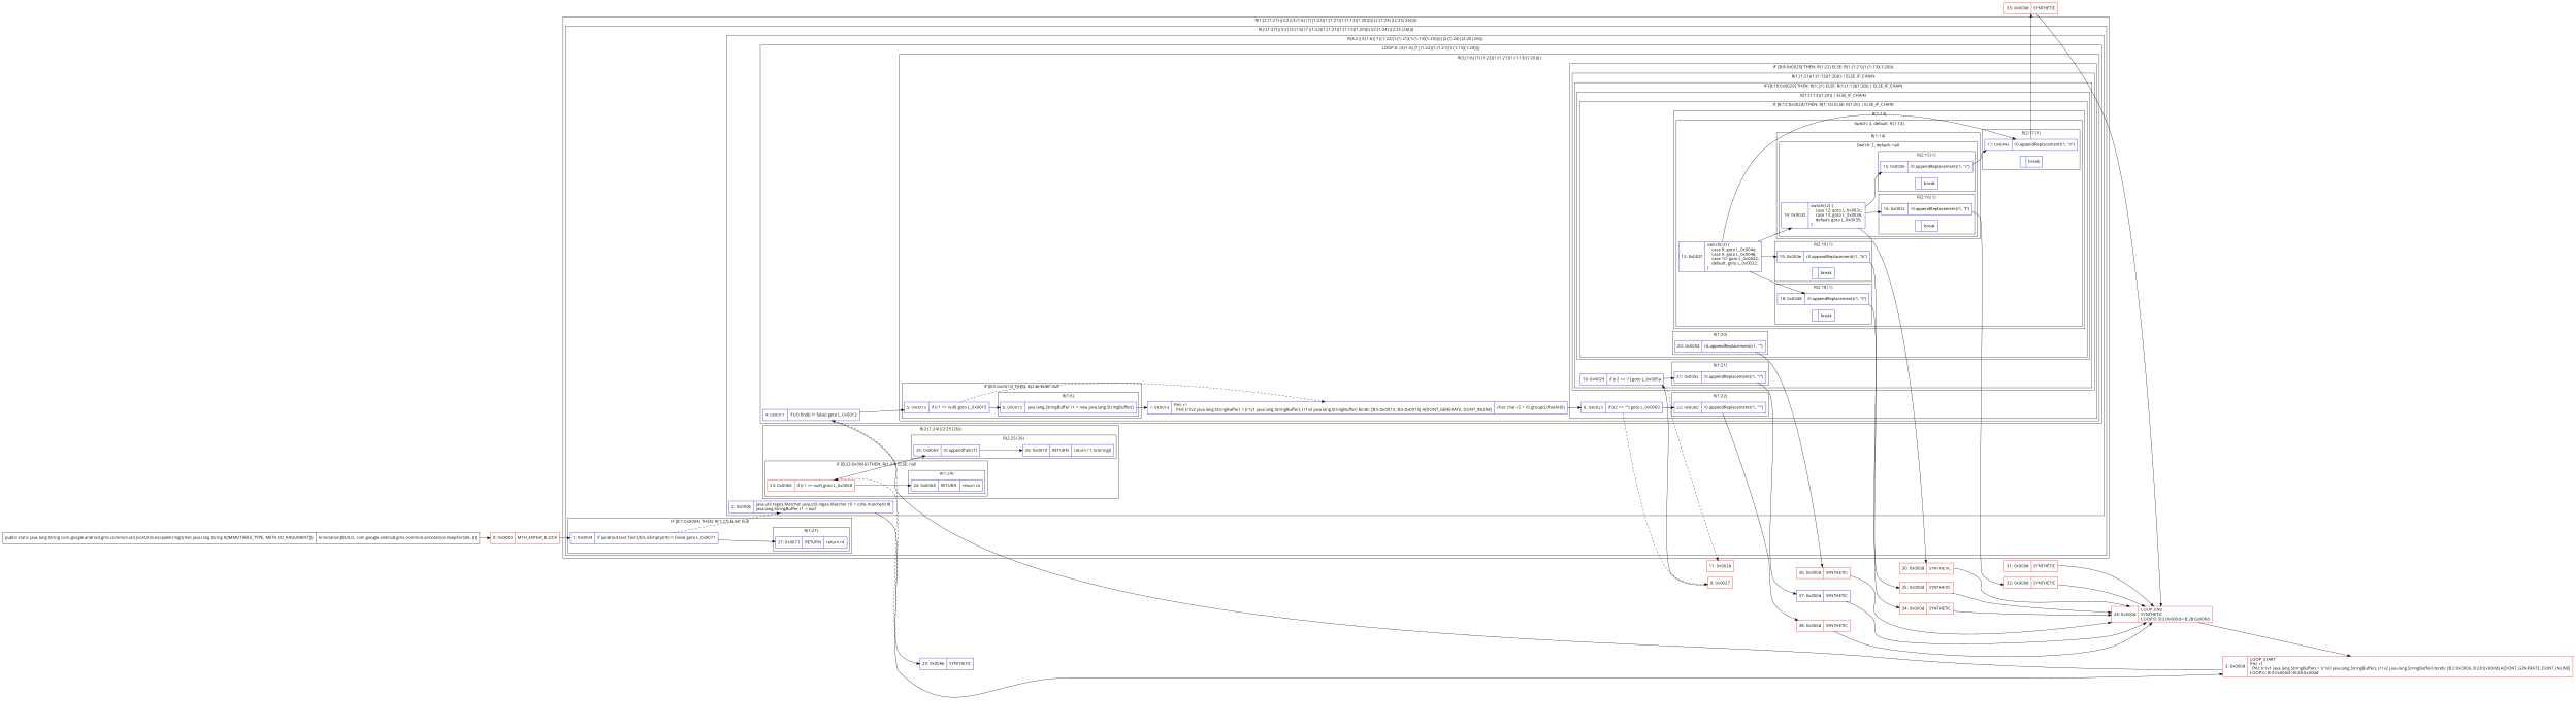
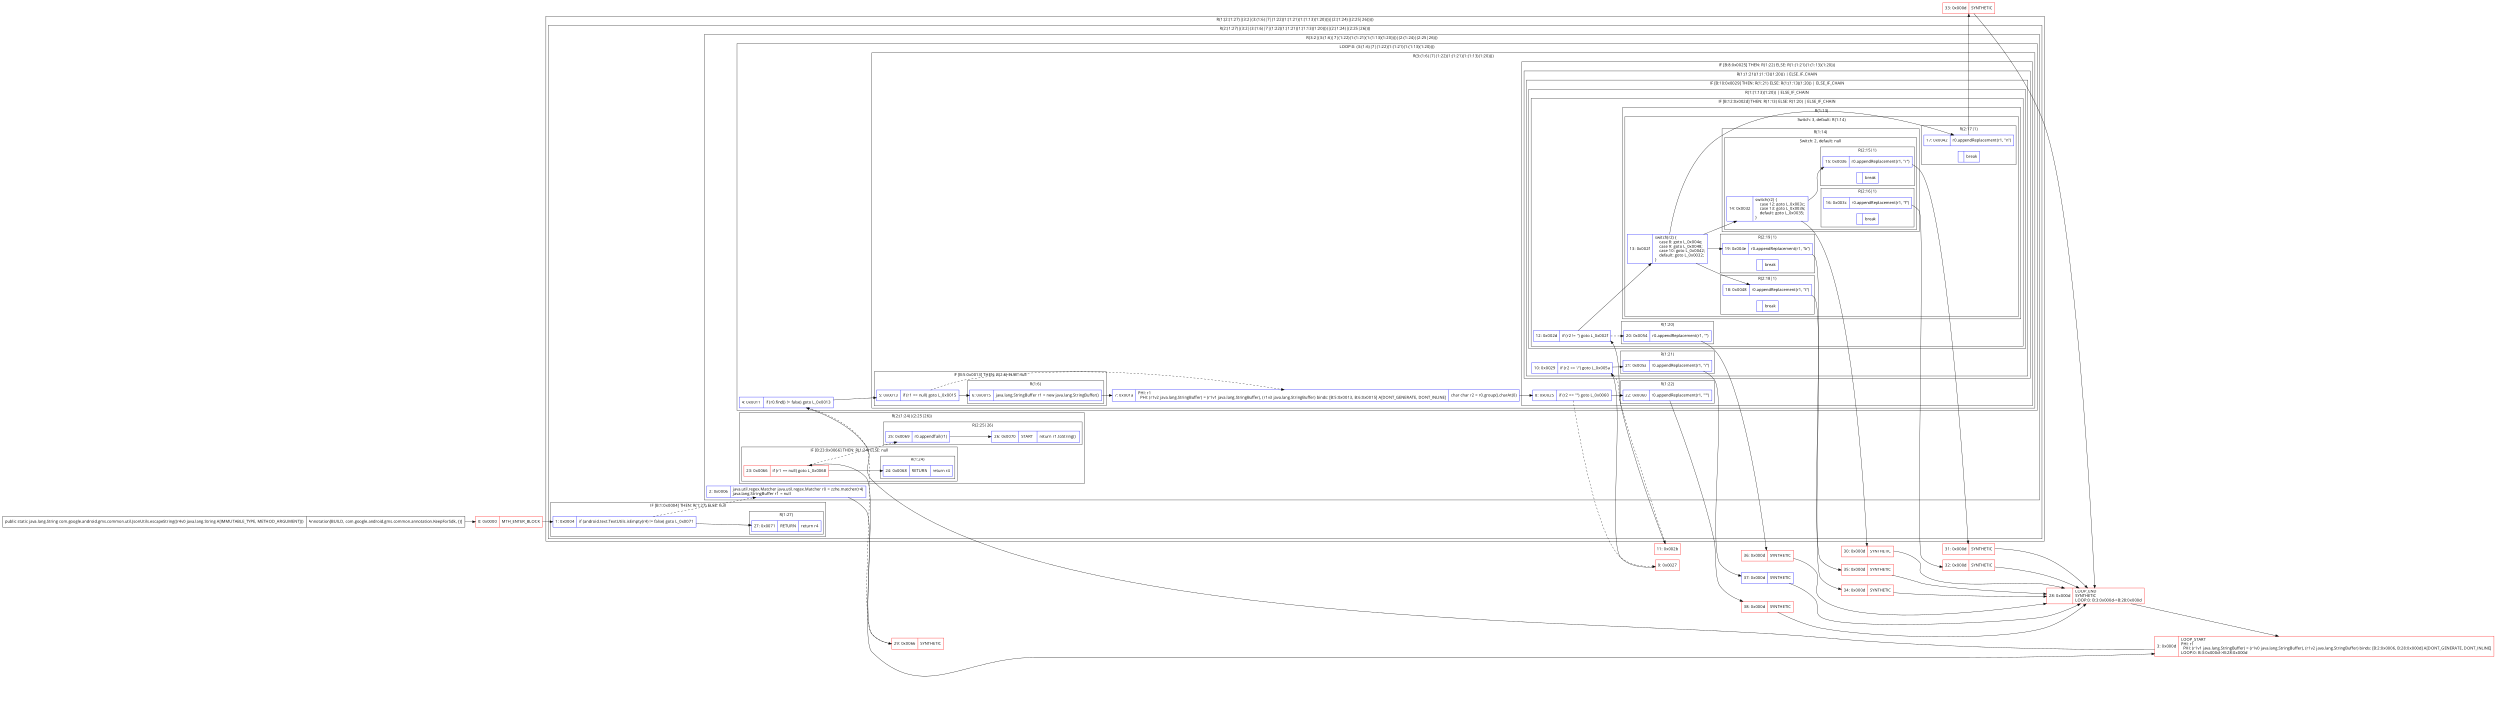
  digraph {
    fontname="Open Sans"
    rankdir=LR
    node [color=blue fontname="Open Sans" shape=record]
    edge [fontname="Open Sans"]
    n1 [label="{27\:\ 0x0071|RETURN\l|return r4\l}"]
    n2 [label="{1\:\ 0x0004|if (android.text.TextUtils.isEmpty(r4) != false) goto L_0x0071\l}"]
    n3 [label="{6\:\ 0x0015|java.lang.StringBuffer r1 = new java.lang.StringBuffer()\l}"]
    n4 [label="{5\:\ 0x0013|if (r1 == null) goto L_0x0015\l}"]
    n5 [label="{22\:\ 0x0060|r0.appendReplacement(r1, \"\"\")\l}"]
    n6 [label="{21\:\ 0x005a|r0.appendReplacement(r1, \"\/\")\l}"]
    n7 [label="{19\:\ 0x004e|r0.appendReplacement(r1, \"b\")\l}"]
    n8 [label="{|break\l}"]
    n9 [label="{18\:\ 0x0048|r0.appendReplacement(r1, \"t\")\l}"]
    n10 [label="{|break\l}"]
    n11 [label="{17\:\ 0x0042|r0.appendReplacement(r1, \"n\")\l}"]
    n12 [label="{|break\l}"]
    n13 [label="{16\:\ 0x003c|r0.appendReplacement(r1, \"f\")\l}"]
    n14 [label="{|break\l}"]
    n15 [label="{15\:\ 0x0036|r0.appendReplacement(r1, \"r\")\l}"]
    n16 [label="{|break\l}"]
    n17 [label="{14\:\ 0x0032|switch(r2) \{\l    case 12: goto L_0x003c;\l    case 13: goto L_0x0036;\l    default: goto L_0x0035;\l\}\l}"]
    n18 [label="{13\:\ 0x002f|switch(r2) \{\l    case 8: goto L_0x004e;\l    case 9: goto L_0x0048;\l    case 10: goto L_0x0042;\l    default: goto L_0x0032;\l\}\l}"]
    n19 [label="{20\:\ 0x0054|r0.appendReplacement(r1, \"\")\l}"]
+   n20 [label="{12\:\ 0x002d|if (r2 != '') goto L_0x002f\l}"]
    n21 [label="{10\:\ 0x0029|if (r2 == '\/') goto L_0x005a\l}"]
    n22 [label="{8\:\ 0x0025|if (r2 == '\"') goto L_0x0060\l}"]
    n23 [label="{7\:\ 0x001a|PHI: r1 \l  PHI: (r1v2 java.lang.StringBuffer) = (r1v1 java.lang.StringBuffer), (r1v3 java.lang.StringBuffer) binds: [B:5:0x0013, B:6:0x0015] A[DONT_GENERATE, DONT_INLINE]\l|char char r2 = r0.group().charAt(0)\l}"]
    n24 [label="{4\:\ 0x0011|if (r0.find() != false) goto L_0x0013\l}"]
    n25 [label="{24\:\ 0x0068|RETURN\l|return r4\l}"]
    n26 [color=red label="{23\:\ 0x0066|if (r1 == null) goto L_0x0068\l}"]
    n27 [label="{25\:\ 0x0069|r0.appendTail(r1)\l}"]
-   n28 [label="{26\:\ 0x0070|RETURN\l|return r1.toString()\l}"]
+   n28 [label="{26\:\ 0x0070|START\l|return r1.toString()\l}"]
    n29 [label="{2\:\ 0x0006|java.util.regex.Matcher java.util.regex.Matcher r0 = zzhe.matcher(r4)\ljava.lang.StringBuffer r1 = null\l}"]
    n30 [color=red label="{38\:\ 0x000d|SYNTHETIC\l}"]
    n31 [label="{37\:\ 0x000d|SYNTHETIC\l}"]
    n32 [color=red label="{35\:\ 0x000d|SYNTHETIC\l}"]
    n33 [color=red label="{34\:\ 0x000d|SYNTHETIC\l}"]
    n34 [color=red label="{33\:\ 0x000d|SYNTHETIC\l}"]
    n35 [color=red label="{32\:\ 0x000d|SYNTHETIC\l}"]
    n36 [color=red label="{31\:\ 0x000d|SYNTHETIC\l}"]
    n37 [color=red label="{30\:\ 0x000d|SYNTHETIC\l}"]
    n38 [color=red label="{36\:\ 0x000d|SYNTHETIC\l}"]
    n39 [color=red label="{11\:\ 0x002b}"]
    n40 [color=red label="{9\:\ 0x0027}"]
-   n41 [label="{29\:\ 0x0066|SYNTHETIC\l}"]
+   n41 [color=red label="{29\:\ 0x0066|SYNTHETIC\l}"]
    n42 [color=red label="{3\:\ 0x000d|LOOP_START\lPHI: r1 \l  PHI: (r1v1 java.lang.StringBuffer) = (r1v0 java.lang.StringBuffer), (r1v2 java.lang.StringBuffer) binds: [B:2:0x0006, B:28:0x000d] A[DONT_GENERATE, DONT_INLINE]\lLOOP:0: B:3:0x000d\-\>B:28:0x000d\l}"]
    n43 [color=red label="{28\:\ 0x000d|LOOP_END\lSYNTHETIC\lLOOP:0: B:3:0x000d\-\>B:28:0x000d\l}"]
    n44 [color=red label="{0\:\ 0x0000|MTH_ENTER_BLOCK\l}"]
    n45 [label="{public static java.lang.String com.google.android.gms.common.util.JsonUtils.escapeString((r4v0 java.lang.String A[IMMUTABLE_TYPE, METHOD_ARGUMENT]))  | Annotation[BUILD, com.google.android.gms.common.annotation.KeepForSdk, \{\}]\l}" color=""]
    subgraph cluster_1 {
      label="R(1:(2:(1:27)|(3:2|(3:(1:6)|7|(1:22)(1:(1:21)(1:(1:13)(1:20))))|(2:(1:24)|(2:25|26)))))"
      subgraph cluster_2 {
        label="R(2:(1:27)|(3:2|(3:(1:6)|7|(1:22)(1:(1:21)(1:(1:13)(1:20))))|(2:(1:24)|(2:25|26))))"
        subgraph cluster_3 {
          label="IF [B:1:0x0004] THEN: R(1:27) ELSE: null"
          n2
          subgraph cluster_4 {
            label="R(1:27)"
            n1
          }
        }
        subgraph cluster_5 {
          label="R(3:2|(3:(1:6)|7|(1:22)(1:(1:21)(1:(1:13)(1:20))))|(2:(1:24)|(2:25|26)))"
          n29
          subgraph cluster_6 {
            label="LOOP:0: (3:(1:6)|7|(1:22)(1:(1:21)(1:(1:13)(1:20))))"
            n24
            subgraph cluster_7 {
              label="R(3:(1:6)|7|(1:22)(1:(1:21)(1:(1:13)(1:20))))"
              n23
              subgraph cluster_8 {
                label="IF [B:5:0x0013] THEN: R(1:6) ELSE: null"
                n4
                subgraph cluster_9 {
                  label="R(1:6)"
                  n3
                }
              }
              subgraph cluster_10 {
                label="IF [B:8:0x0025] THEN: R(1:22) ELSE: R(1:(1:21)(1:(1:13)(1:20)))"
                n22
                subgraph cluster_11 {
                  label="R(1:22)"
                  n5
                }
                subgraph cluster_12 {
                  label="R(1:(1:21)(1:(1:13)(1:20))) | ELSE_IF_CHAIN\l"
                  subgraph cluster_13 {
                    label="IF [B:10:0x0029] THEN: R(1:21) ELSE: R(1:(1:13)(1:20)) | ELSE_IF_CHAIN\l"
                    n21
                    subgraph cluster_14 {
                      label="R(1:21)"
                      n6
                    }
                    subgraph cluster_15 {
                      label="R(1:(1:13)(1:20)) | ELSE_IF_CHAIN\l"
                      subgraph cluster_16 {
                        label="IF [B:12:0x002d] THEN: R(1:13) ELSE: R(1:20) | ELSE_IF_CHAIN\l"
+                       n20
                        subgraph cluster_17 {
                          label="R(1:13)"
                          subgraph cluster_18 {
                            label="Switch: 3, default: R(1:14)"
                            n18
                            subgraph cluster_19 {
                              label="R(2:19|1)"
                              n7
                              n8
                            }
                            subgraph cluster_20 {
                              label="R(2:18|1)"
                              n9
                              n10
                            }
                            subgraph cluster_21 {
                              label="R(2:17|1)"
                              n11
                              n12
                            }
                            subgraph cluster_22 {
                              label="R(1:14)"
                              subgraph cluster_23 {
                                label="Switch: 2, default: null"
                                n17
                                subgraph cluster_24 {
                                  label="R(2:16|1)"
                                  n13
                                  n14
                                }
                                subgraph cluster_25 {
                                  label="R(2:15|1)"
                                  n15
                                  n16
                                }
                              }
                            }
                          }
                        }
                        subgraph cluster_26 {
                          label="R(1:20)"
                          n19
                        }
                      }
                    }
                  }
                }
              }
            }
          }
          subgraph cluster_27 {
            label="R(2:(1:24)|(2:25|26))"
            subgraph cluster_28 {
              label="IF [B:23:0x0066] THEN: R(1:24) ELSE: null"
              n26
              subgraph cluster_29 {
                label="R(1:24)"
                n25
              }
            }
            subgraph cluster_30 {
              label="R(2:25|26)"
              n27
              n28
            }
          }
        }
      }
    }
    n2 -> n1
    n2 -> n29 [style=dashed]
    n3 -> n23
    n4 -> n3
    n4 -> n23 [style=dashed]
    n5 -> n30
    n6 -> n31
    n7 -> n32
    n9 -> n33
    n11 -> n34
    n13 -> n35
-   n15 -> n11
-   n17 -> n13
+   n15 -> n36
    n17 -> n15
    n17 -> n37
    n18 -> n7
    n18 -> n9
    n18 -> n11
    n18 -> n17
    n19 -> n38
+   n20 -> n18
+   n20 -> n19 [style=dashed]
    n21 -> n6
    n21 -> n39 [style=dashed]
    n22 -> n5
    n22 -> n40 [style=dashed]
    n23 -> n22
    n24 -> n4
    n24 -> n41 [style=dashed]
    n26 -> n25
-   n26 -> n27 [style=solid]
+   n26 -> n27 [style=dashed]
    n27 -> n28
    n29 -> n42
    n30 -> n43
    n31 -> n43
    n32 -> n43
    n33 -> n43
    n34 -> n43
    n35 -> n43
    n36 -> n43
    n37 -> n43
    n38 -> n43
+   n39 -> n20
    n40 -> n21
-   n41 -> n26 [style=dashed]
+   n41 -> n26
    n42 -> n24
    n43 -> n42
    n44 -> n2
    n45 -> n44
  }
